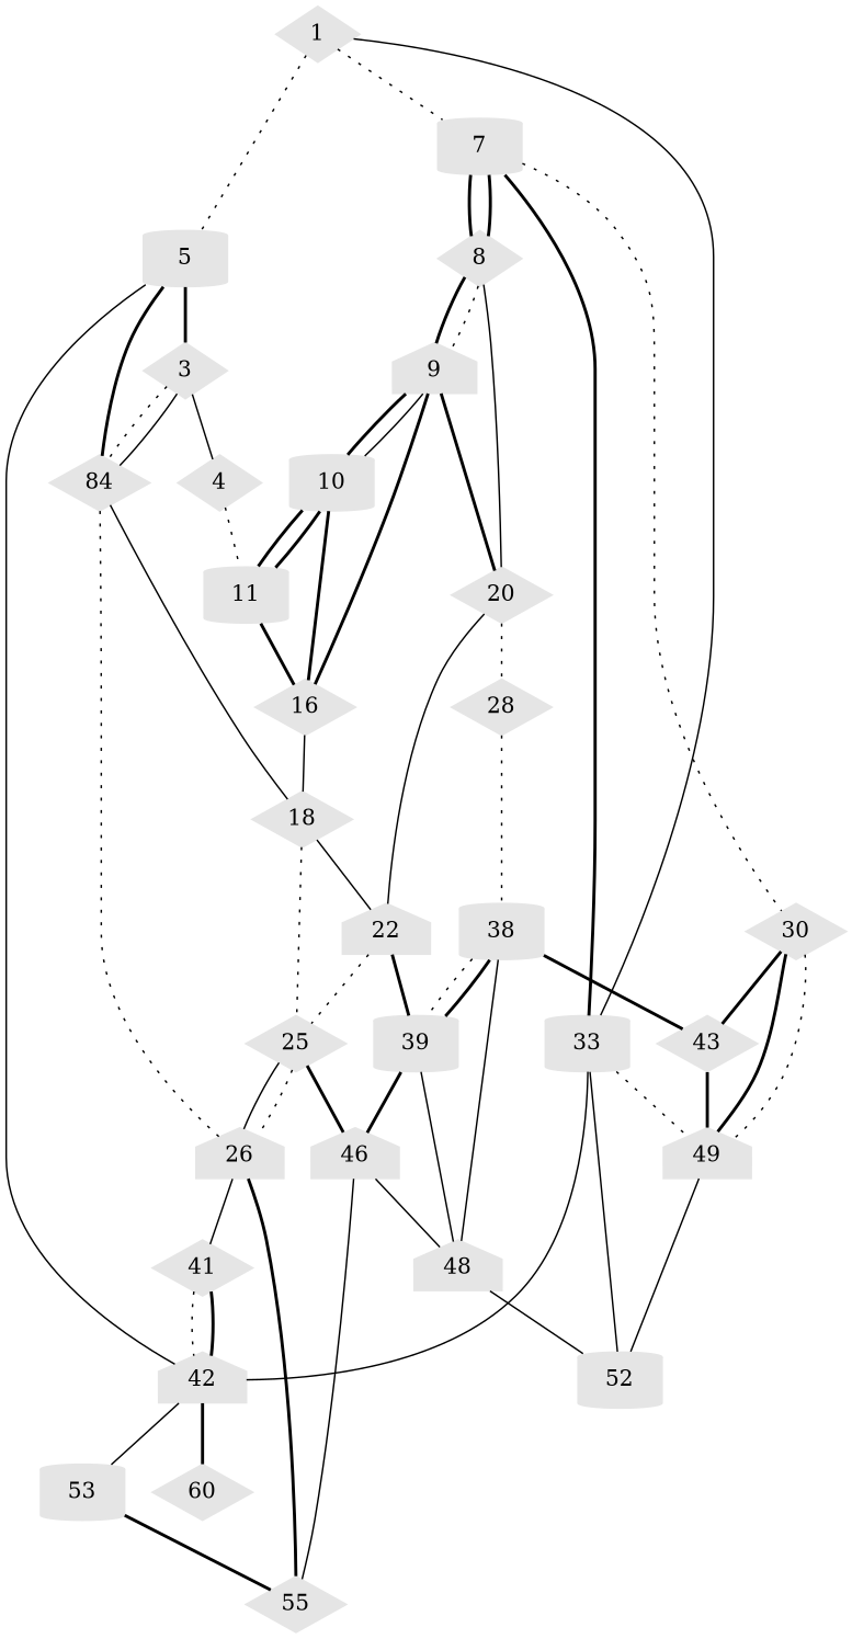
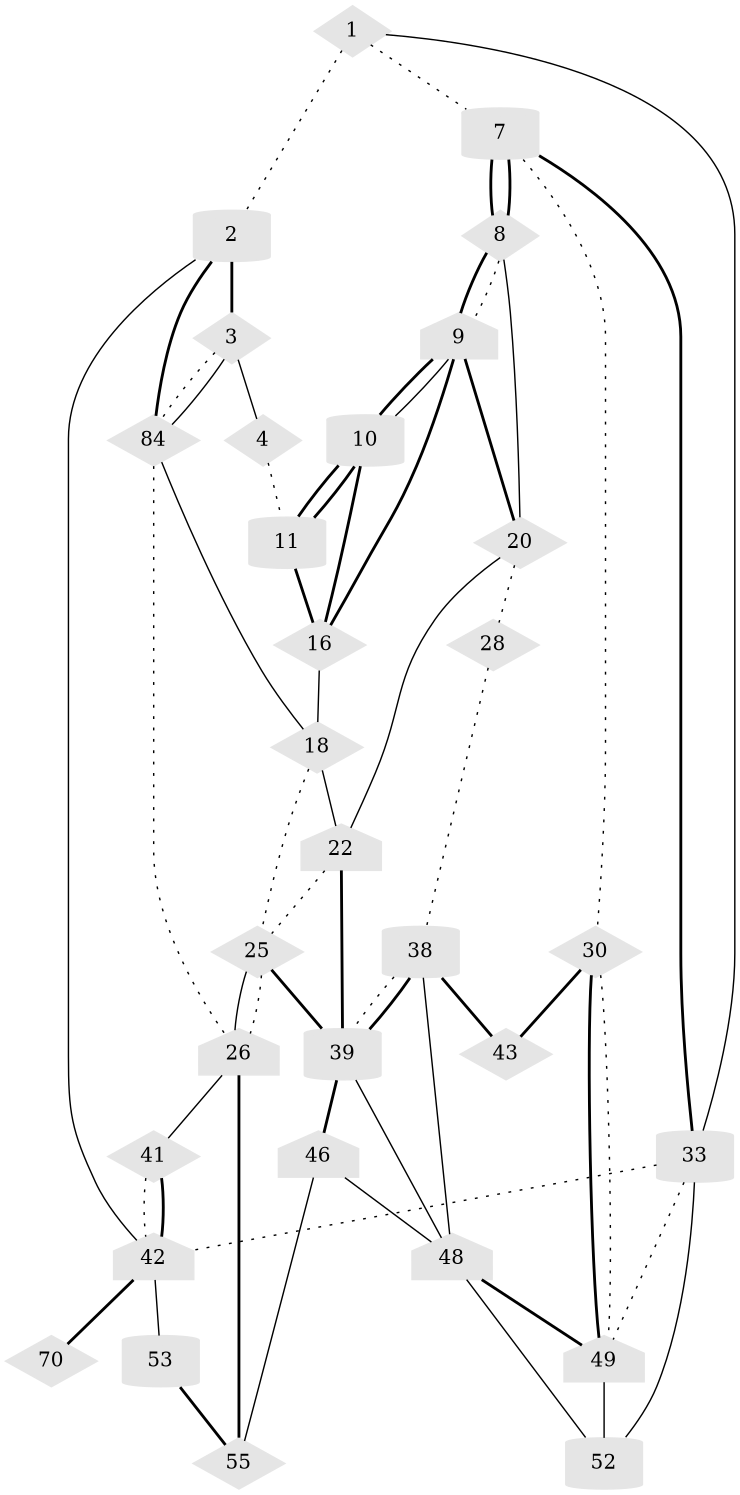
  graph {
    node [color=gray90 shape=diamond style=filled]
    edge [style=bold]
    1 [super="+6"]
-   2 [shape=cylinder super="+12" label=5]
+   2 [shape=cylinder super="+12"]
    7 [shape=cylinder super="+29"]
    33 [shape=cylinder super="+34"]
    3
    n6 [label=84 super="+15"]
    42 [shape=house super="+59"]
    8 [super="+24"]
    30 [super="+31"]
    49 [shape=house super="+50"]
    52 [shape=cylinder super="+56"]
    4 [super="+5"]
    18 [super="+23"]
    26 [shape=house super="+40"]
    53 [shape=cylinder super="+54"]
-   60
+   60 [label=70]
    11 [shape=cylinder super="+13"]
    16 [super="+17"]
    9 [shape=house super="+19"]
    20 [super="+21"]
    43
    10 [shape=cylinder]
    22 [shape=house super="+35"]
    28 [super="+37"]
    25 [super="+36"]
    41
    55
    39 [shape=cylinder super="+45"]
    46 [shape=house super="+47"]
    38 [shape=cylinder super="+44"]
    48 [shape=house super="+51"]
    1 -- 2 [style=dotted weight=2]
    1 -- 7 [style=dotted]
    1 -- 33 [style=solid]
    2 -- 3
    2 -- n6
    2 -- 42 [style=solid]
    7 -- 33
    7 -- 8
    7 -- 8
    7 -- 30 [style=dotted]
-   33 -- 42 [style=solid]
+   33 -- 42 [style=dotted]
    33 -- 49 [style=dotted]
    33 -- 52 [style=solid]
    3 -- n6 [style=dotted]
    3 -- n6 [style=solid]
    3 -- 4 [style=solid]
    n6 -- 18 [style=solid]
    n6 -- 26 [style=dotted]
    42 -- 53 [style=solid]
    42 -- 60
    8 -- 9
    8 -- 9 [style=dotted]
    8 -- 20 [style=solid]
    30 -- 49
    30 -- 49 [style=dotted]
    30 -- 43
    49 -- 52 [style=solid]
    4 -- 11 [style=dotted weight=2]
    18 -- 22 [style=solid]
    18 -- 25 [style=dotted]
    26 -- 41 [style=solid]
    26 -- 55
    53 -- 55
    11 -- 16
    16 -- 18 [style=solid]
    9 -- 16
    9 -- 20
    9 -- 10
    9 -- 10 [style=solid]
    20 -- 22 [style=solid]
    20 -- 28 [style=dotted]
-   43 -- 49
+   48 -- 49
    10 -- 11
    10 -- 11
    10 -- 16
    22 -- 25 [style=dotted]
    22 -- 39
    28 -- 38 [style=dotted]
    25 -- 26 [style=solid]
    25 -- 26 [style=dotted]
-   25 -- 46
+   25 -- 39
    41 -- 42 [style=dotted]
    41 -- 42
    39 -- 46
    39 -- 48 [style=solid]
    46 -- 55 [style=solid]
    46 -- 48 [style=solid]
    38 -- 43
    38 -- 39 [style=dotted]
    38 -- 39
    38 -- 48 [style=solid]
    48 -- 52 [style=solid]
  }
